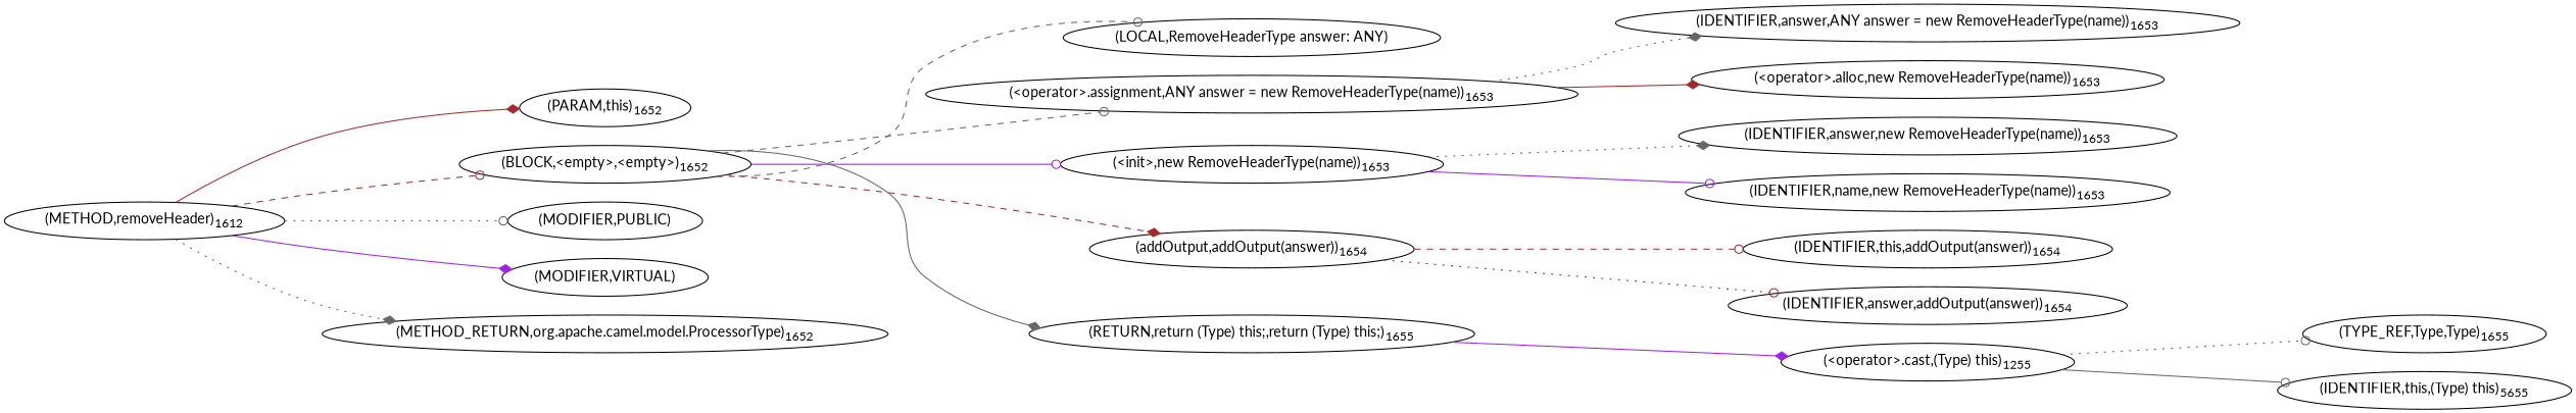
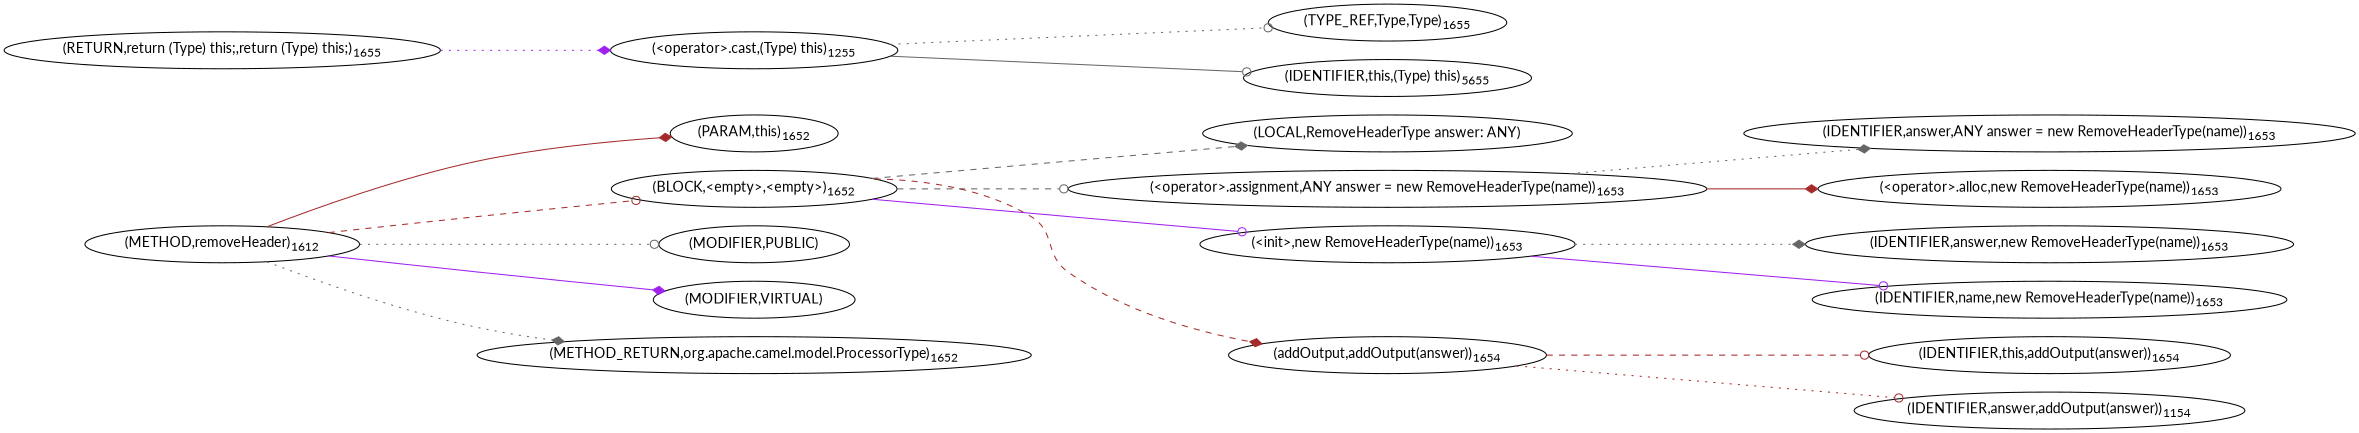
  digraph {
    fontname=Lato
    rankdir=LR
    node [fontname=Lato]
    edge [arrowhead=diamond color=gray40 fontname=Lato style=solid]
    n1 [label=<(METHOD,removeHeader)<SUB>1612</SUB>>]
    n2 [label=<(PARAM,this)<SUB>1652</SUB>>]
    n3 [label=<(BLOCK,&lt;empty&gt;,&lt;empty&gt;)<SUB>1652</SUB>>]
    n4 [label=<(MODIFIER,PUBLIC)>]
    n5 [label=<(MODIFIER,VIRTUAL)>]
    n6 [label=<(METHOD_RETURN,org.apache.camel.model.ProcessorType)<SUB>1652</SUB>>]
    n7 [label=<(LOCAL,RemoveHeaderType answer: ANY)>]
    n8 [label=<(&lt;operator&gt;.assignment,ANY answer = new RemoveHeaderType(name))<SUB>1653</SUB>>]
    n9 [label=<(&lt;init&gt;,new RemoveHeaderType(name))<SUB>1653</SUB>>]
    n10 [label=<(addOutput,addOutput(answer))<SUB>1654</SUB>>]
    n11 [label=<(RETURN,return (Type) this;,return (Type) this;)<SUB>1655</SUB>>]
    n12 [label=<(IDENTIFIER,answer,ANY answer = new RemoveHeaderType(name))<SUB>1653</SUB>>]
    n13 [label=<(&lt;operator&gt;.alloc,new RemoveHeaderType(name))<SUB>1653</SUB>>]
    n14 [label=<(IDENTIFIER,answer,new RemoveHeaderType(name))<SUB>1653</SUB>>]
    n15 [label=<(IDENTIFIER,name,new RemoveHeaderType(name))<SUB>1653</SUB>>]
    n16 [label=<(IDENTIFIER,this,addOutput(answer))<SUB>1654</SUB>>]
-   n17 [label=<(IDENTIFIER,answer,addOutput(answer))<SUB>1654</SUB>>]
+   n17 [label=<(IDENTIFIER,answer,addOutput(answer))<SUB>1154</SUB>>]
    n18 [label=<(&lt;operator&gt;.cast,(Type) this)<SUB>1255</SUB>>]
    n19 [label=<(TYPE_REF,Type,Type)<SUB>1655</SUB>>]
    n20 [label=<(IDENTIFIER,this,(Type) this)<SUB>5655</SUB>>]
    n1 -> n2 [color=brown]
    n1 -> n3 [arrowhead=odot color=brown style=dashed]
    n1 -> n4 [arrowhead=odot style=dotted]
    n1 -> n5 [color=purple]
    n1 -> n6 [style=dotted]
-   n3 -> n7 [arrowhead=odot style=dashed]
+   n3 -> n7 [style=dashed]
    n3 -> n8 [arrowhead=odot style=dashed]
    n3 -> n9 [arrowhead=odot color=purple]
    n3 -> n10 [color=brown style=dashed]
-   n3 -> n11
    n8 -> n12 [style=dotted]
    n8 -> n13 [color=brown]
    n9 -> n14 [style=dotted]
    n9 -> n15 [arrowhead=odot color=purple]
    n10 -> n16 [arrowhead=odot color=brown style=dashed]
    n10 -> n17 [arrowhead=odot color=brown style=dotted]
-   n11 -> n18 [color=purple]
+   n11 -> n18 [color=purple style=dotted]
    n18 -> n19 [arrowhead=odot style=dotted]
    n18 -> n20 [arrowhead=odot]
  }
